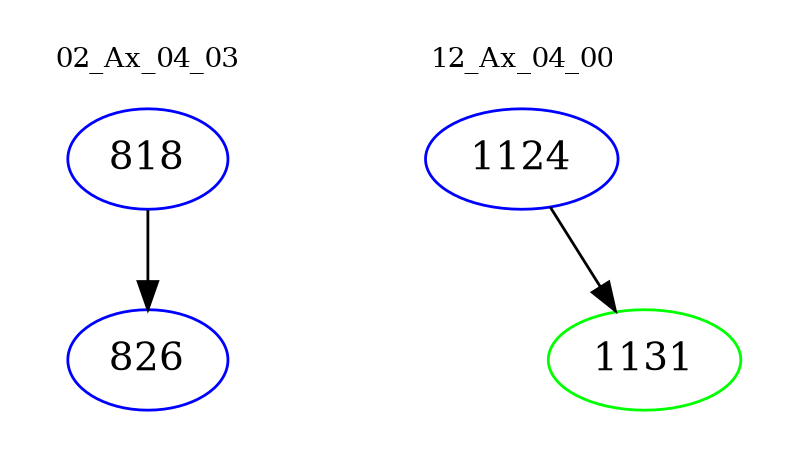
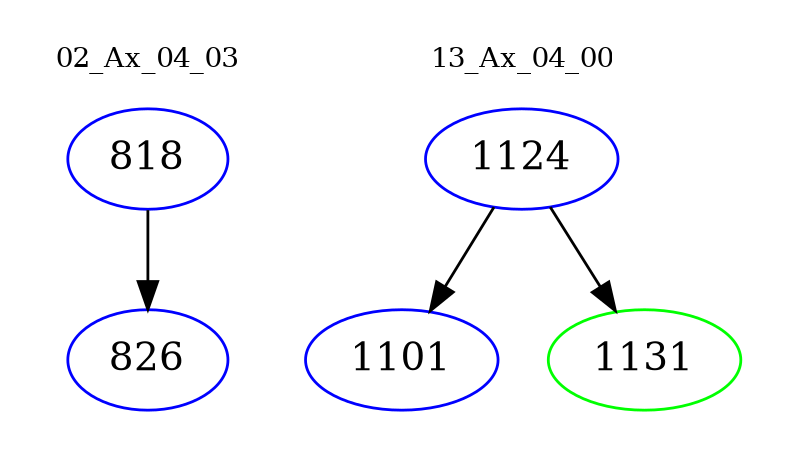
  digraph {
    node [color=blue]
    edge [color=black]
    n1 [label=818]
    n2 [label=826]
    n3 [label=1124]
+   n4 [label=1101]
    n5 [color=green label=1131]
    subgraph cluster_1 {
      color=white
      fontsize=10
      label="02_Ax_04_03"
      n1
      n2
    }
    subgraph cluster_2 {
      color=white
      fontsize=10
-     label="12_Ax_04_00"
+     label="13_Ax_04_00"
      n3
+     n4
      n5
    }
    n1 -> n2
+   n3 -> n4
    n3 -> n5
  }
